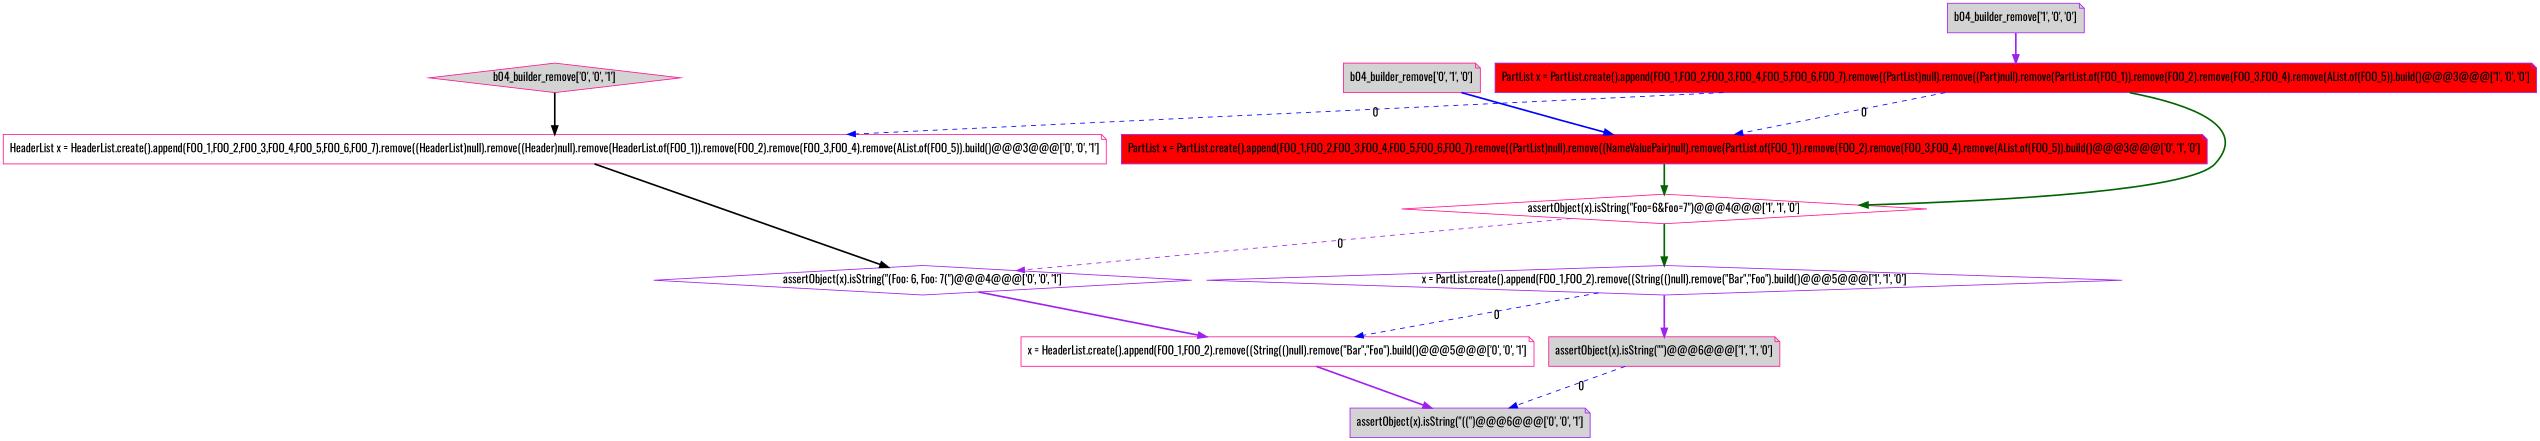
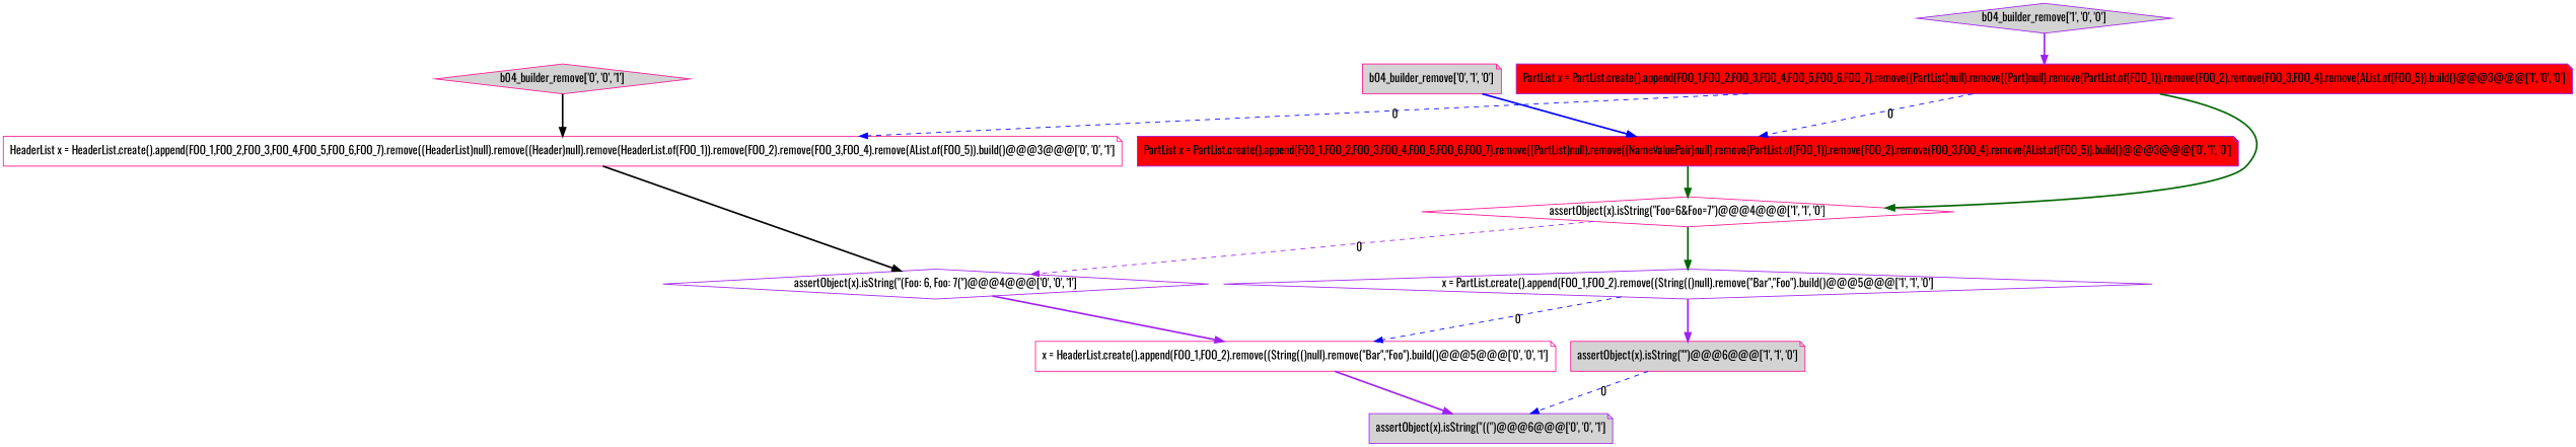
  digraph {
    fontname=Oswald
    node [fillcolor=lightgray shape=note style=filled color=deeppink fontname=Oswald]
    edge [style=bold color=blue fontname=Oswald]
    n1 [label="b04_builder_remove['0', '1', '0']"]
    n2 [fillcolor=red label="PartList x = PartList.create().append(FOO_1,FOO_2,FOO_3,FOO_4,FOO_5,FOO_6,FOO_7).remove((PartList)null).remove((NameValuePair)null).remove(PartList.of(FOO_1)).remove(FOO_2).remove(FOO_3,FOO_4).remove(AList.of(FOO_5)).build()@@@3@@@['0', '1', '0']" color=purple]
    n3 [label="b04_builder_remove['0', '0', '1']" shape=diamond]
    n4 [fillcolor=white label="HeaderList x = HeaderList.create().append(FOO_1,FOO_2,FOO_3,FOO_4,FOO_5,FOO_6,FOO_7).remove((HeaderList)null).remove((Header)null).remove(HeaderList.of(FOO_1)).remove(FOO_2).remove(FOO_3,FOO_4).remove(AList.of(FOO_5)).build()@@@3@@@['0', '0', '1']"]
-   n5 [label="b04_builder_remove['1', '0', '0']" color=purple]
+   n5 [label="b04_builder_remove['1', '0', '0']" shape=diamond color=purple]
    n6 [fillcolor=red label="PartList x = PartList.create().append(FOO_1,FOO_2,FOO_3,FOO_4,FOO_5,FOO_6,FOO_7).remove((PartList)null).remove((Part)null).remove(PartList.of(FOO_1)).remove(FOO_2).remove(FOO_3,FOO_4).remove(AList.of(FOO_5)).build()@@@3@@@['1', '0', '0']" color=purple]
    n7 [fillcolor=white label="assertObject(x).isString(\"Foo=6&Foo=7\")@@@4@@@['1', '1', '0']" shape=diamond]
    n8 [fillcolor=white label="assertObject(x).isString(\"(Foo: 6, Foo: 7(\")@@@4@@@['0', '0', '1']" shape=diamond color=purple]
    n9 [fillcolor=white label="x = HeaderList.create().append(FOO_1,FOO_2).remove((String(()null).remove(\"Bar\",\"Foo\").build()@@@5@@@['0', '0', '1']"]
    n10 [fillcolor=white label="x = PartList.create().append(FOO_1,FOO_2).remove((String(()null).remove(\"Bar\",\"Foo\").build()@@@5@@@['1', '1', '0']" shape=diamond color=purple]
    n11 [label="assertObject(x).isString(\"((\")@@@6@@@['0', '0', '1']" color=purple]
    n12 [label="assertObject(x).isString(\"\")@@@6@@@['1', '1', '0']"]
    n1 -> n2
    n2 -> n7 [color=darkgreen]
    n3 -> n4 [color=black]
    n4 -> n8 [color=black]
    n5 -> n6 [color=purple]
    n6 -> n2 [label=0 style=dashed]
    n6 -> n4 [label=0 style=dashed]
    n6 -> n7 [color=darkgreen]
    n7 -> n8 [label=0 style=dashed color=purple]
    n7 -> n10 [color=darkgreen]
    n8 -> n9 [color=purple]
    n9 -> n11 [color=purple]
    n10 -> n9 [label=0 style=dashed]
    n10 -> n12 [color=purple]
    n12 -> n11 [label=0 style=dashed]
  }
